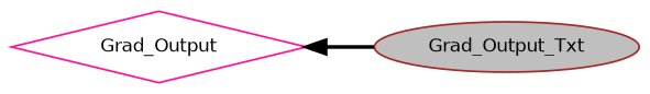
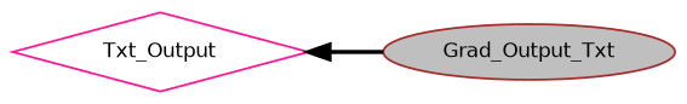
  digraph {
    rankdir=LR
    node [fontname=Helvetica fontsize=10 style=filled]
    n1 [color=brown fillcolor=grey75 fontcolor=black height=0.2 label=Grad_Output_Txt shape=ellipse width=0.4]
-   n2 [color=deeppink fillcolor=white height=0.2 label=Grad_Output shape=diamond width=0.4]
+   n2 [color=deeppink fillcolor=white height=0.2 label=Txt_Output shape=diamond width=0.4]
    n2 -> n1 [color=black dir=back fontname=Helvetica fontsize=10 labelfontname=Helvetica labelfontsize=10 style=bold]
  }
